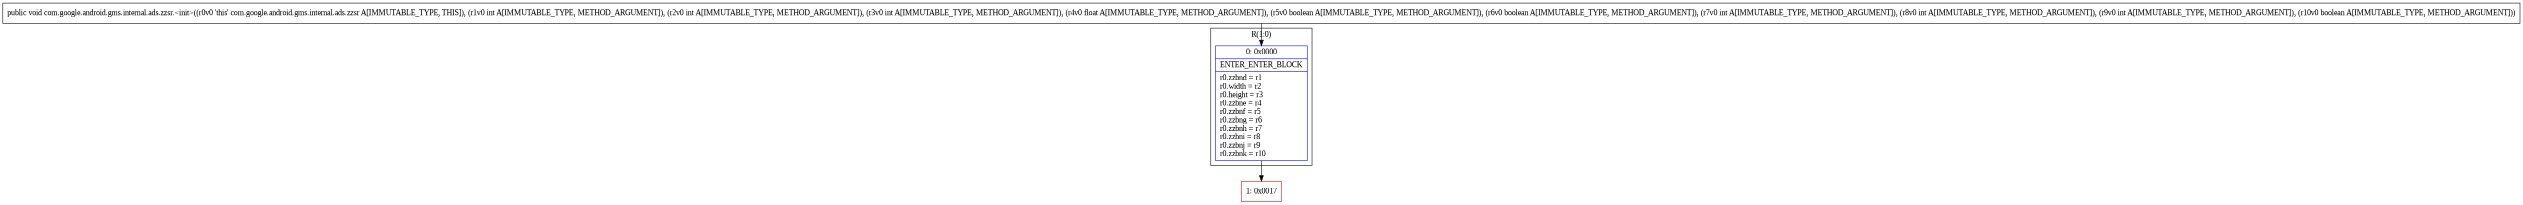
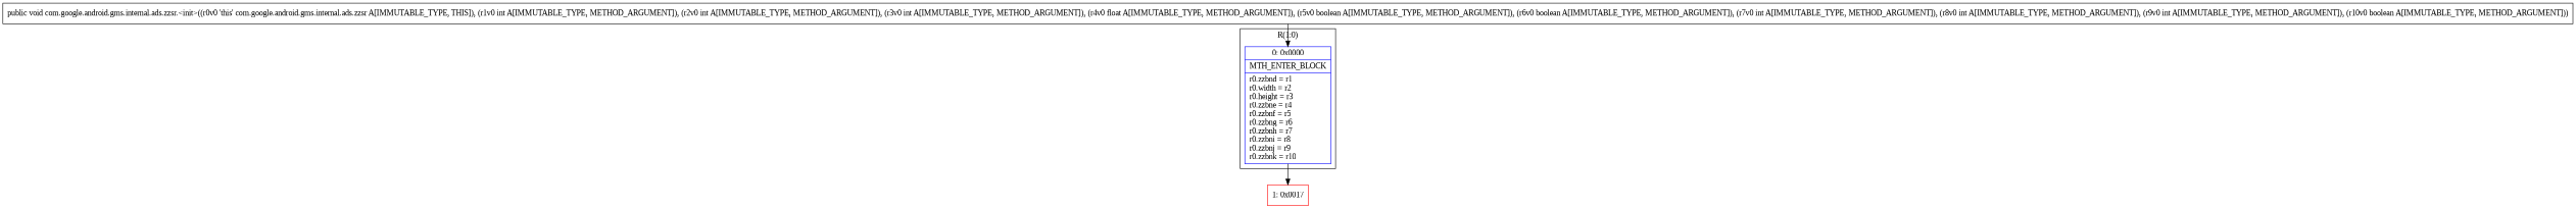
  digraph {
    fontname="Liberation Serif"
    node [shape=record fontname="Liberation Serif"]
    edge [fontname="Liberation Serif"]
-   n1 [color=blue label="{0\:\ 0x0000|ENTER_ENTER_BLOCK\l|r0.zzbnd = r1\lr0.width = r2\lr0.height = r3\lr0.zzbne = r4\lr0.zzbnf = r5\lr0.zzbng = r6\lr0.zzbnh = r7\lr0.zzbni = r8\lr0.zzbnj = r9\lr0.zzbnk = r10\l}"]
+   n1 [color=blue label="{0\:\ 0x0000|MTH_ENTER_BLOCK\l|r0.zzbnd = r1\lr0.width = r2\lr0.height = r3\lr0.zzbne = r4\lr0.zzbnf = r5\lr0.zzbng = r6\lr0.zzbnh = r7\lr0.zzbni = r8\lr0.zzbnj = r9\lr0.zzbnk = r10\l}"]
    n2 [color=red label="{1\:\ 0x0017}"]
    n3 [label="{public void com.google.android.gms.internal.ads.zzsr.\<init\>((r0v0 'this' com.google.android.gms.internal.ads.zzsr A[IMMUTABLE_TYPE, THIS]), (r1v0 int A[IMMUTABLE_TYPE, METHOD_ARGUMENT]), (r2v0 int A[IMMUTABLE_TYPE, METHOD_ARGUMENT]), (r3v0 int A[IMMUTABLE_TYPE, METHOD_ARGUMENT]), (r4v0 float A[IMMUTABLE_TYPE, METHOD_ARGUMENT]), (r5v0 boolean A[IMMUTABLE_TYPE, METHOD_ARGUMENT]), (r6v0 boolean A[IMMUTABLE_TYPE, METHOD_ARGUMENT]), (r7v0 int A[IMMUTABLE_TYPE, METHOD_ARGUMENT]), (r8v0 int A[IMMUTABLE_TYPE, METHOD_ARGUMENT]), (r9v0 int A[IMMUTABLE_TYPE, METHOD_ARGUMENT]), (r10v0 boolean A[IMMUTABLE_TYPE, METHOD_ARGUMENT])) }"]
    subgraph cluster_1 {
      label="R(1:0)"
      n1
    }
    n1 -> n2
    n3 -> n1
  }
